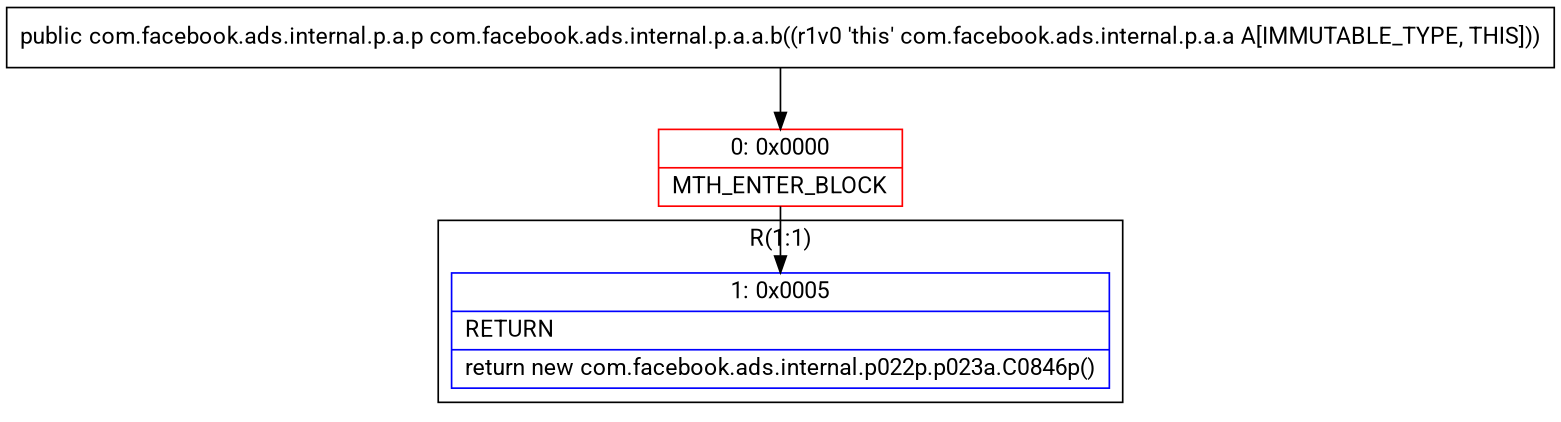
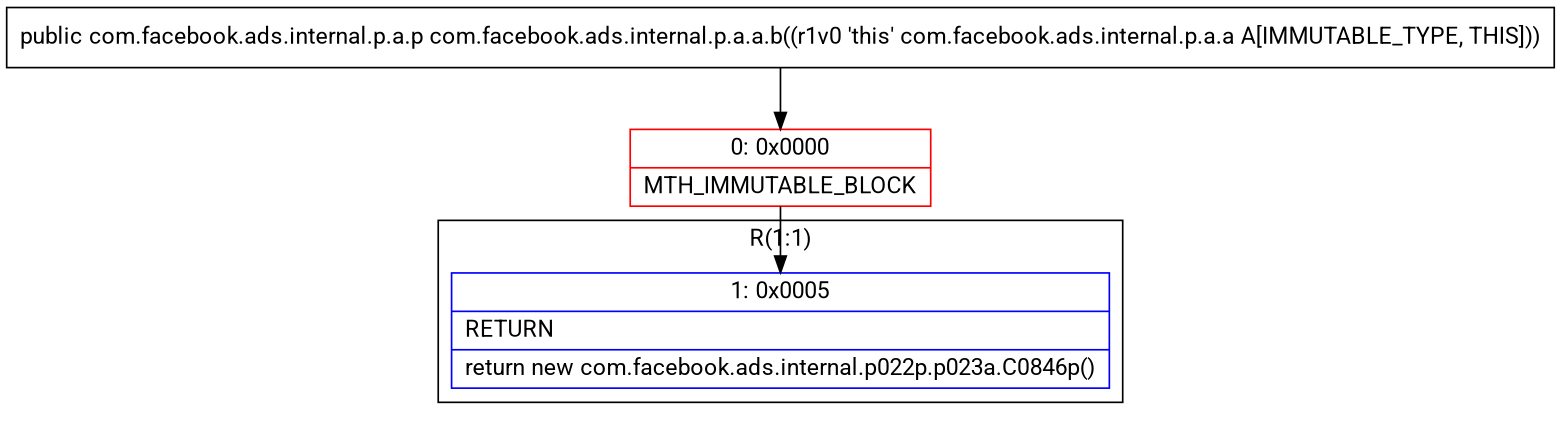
  digraph {
    fontname=Roboto
    node [shape=record fontname=Roboto]
    edge [fontname=Roboto]
    n1 [color=blue label="{1\:\ 0x0005|RETURN\l|return new com.facebook.ads.internal.p022p.p023a.C0846p()\l}"]
-   n2 [color=red label="{0\:\ 0x0000|MTH_ENTER_BLOCK\l}"]
+   n2 [color=red label="{0\:\ 0x0000|MTH_IMMUTABLE_BLOCK\l}"]
    n3 [label="{public com.facebook.ads.internal.p.a.p com.facebook.ads.internal.p.a.a.b((r1v0 'this' com.facebook.ads.internal.p.a.a A[IMMUTABLE_TYPE, THIS])) }"]
    subgraph cluster_1 {
      label="R(1:1)"
      n1
    }
    n2 -> n1
    n3 -> n2
  }
